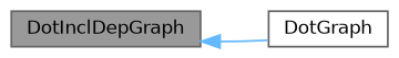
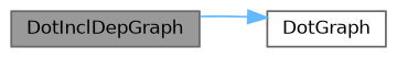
  digraph {
    rankdir=LR
    node [color=gray40 fontname=Helvetica fontsize=10 shape=box style=filled]
    n1 [fillcolor=grey60 fontcolor=black height=0.2 label=DotInclDepGraph width=0.4]
    n2 [fillcolor=white height=0.2 label=DotGraph width=0.4]
-   n1 -> n2 [color=steelblue1 dir=back fontname=Helvetica fontsize=10 labelfontname=Helvetica labelfontsize=10 style=solid]
+   n2 -> n1 [color=steelblue1 dir=back fontname=Helvetica fontsize=10 labelfontname=Helvetica labelfontsize=10 style=solid]
  }
